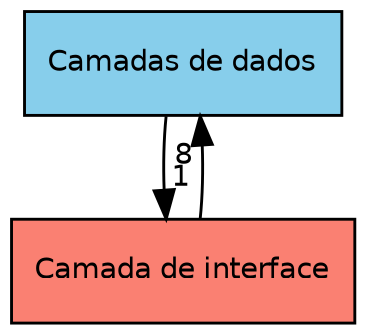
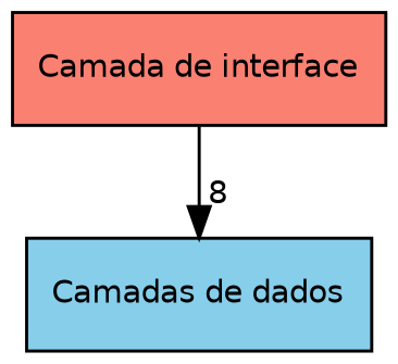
  digraph {
    compound=true
    node [fontname=Helvetica fontsize=10 shape=box style=filled]
    edge [labeldistance=1.5 labelfontname=Helvetica labelfontsize=10 style=solid]
    n1 [fillcolor=skyblue label="Camadas de dados" pencolor=black]
    n2 [label="Camada de interface" fillcolor=salmon]
-   n1 -> n2 [headlabel=1]
    n2 -> n1 [headlabel=8]
  }
